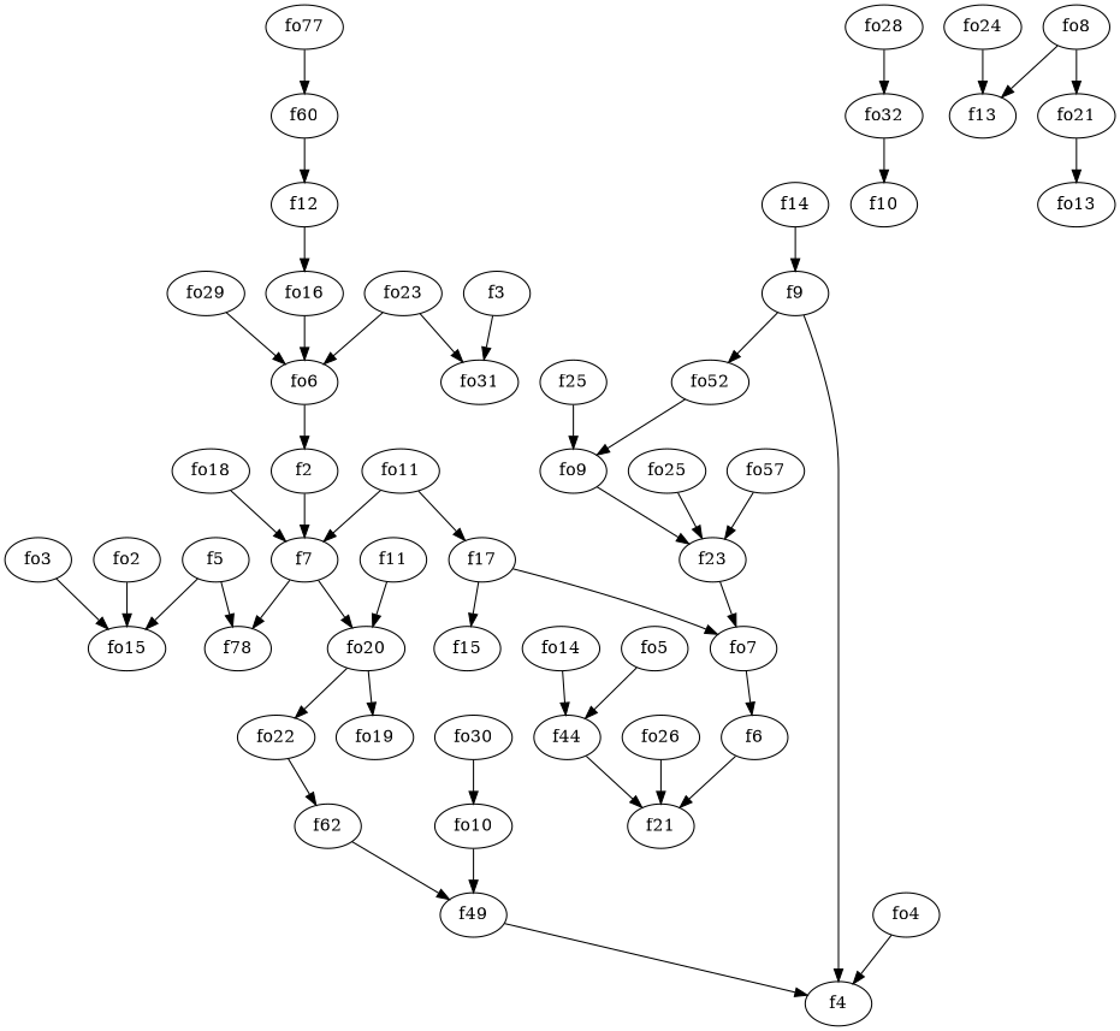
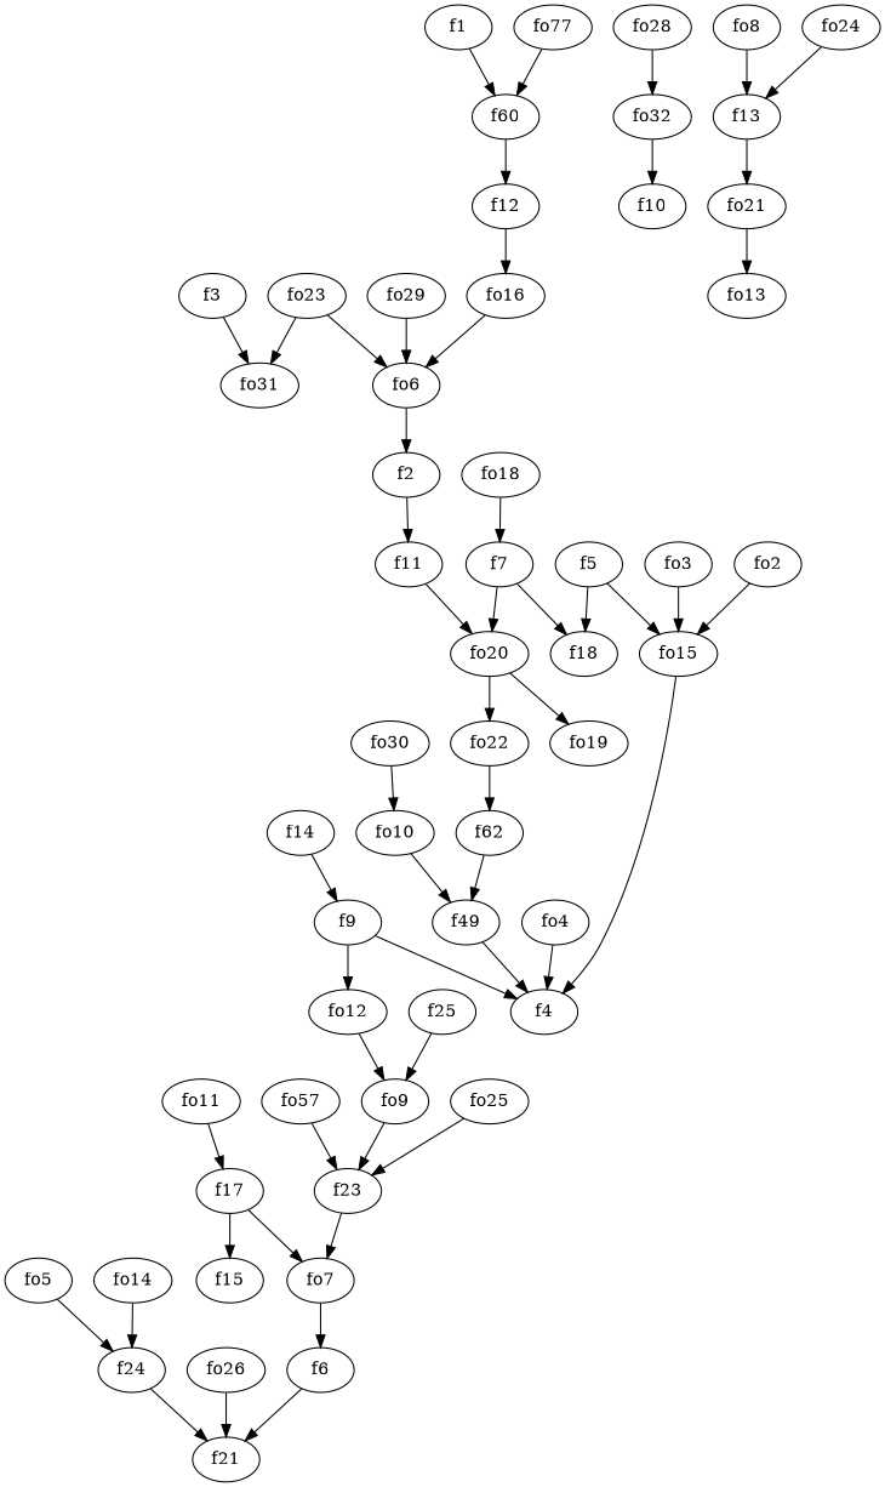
  strict digraph {
    edge [weight=2]
    n1 [label=f60]
+   f1
    f12
    f2
    f7
-   f18 [label=f78]
+   f18
    fo20
    f3
    fo31
    f9
    f4
-   fo12 [label=fo52]
+   fo12
    f5
    fo15
    f6
    f21
    fo22
    fo19
    fo28
    fo32
    fo9
    fo25
    f23
    f11
    fo16
    fo6
    f13
    fo21
    fo13
    f14
    f17
    f15
    fo7
    n34 [label=f49]
    n35 [label=f62]
-   f24 [label=f44]
+   f24
    f25
    fo4
    fo2
    fo3
    fo5
    fo8
    fo10
    fo11
    fo14
    n46 [label=fo57]
    fo18
    fo23
    fo24
    fo26
    n51 [label=fo77]
    f10
    fo29
    fo30
    n1 -> f12
+   f1 -> n1
    f12 -> fo16
-   f2 -> f7
+   f2 -> f11
    f7 -> f18
    f7 -> fo20
    fo20 -> fo22
    fo20 -> fo19
    f3 -> fo31
    f9 -> f4
    f9 -> fo12
    fo12 -> fo9
    f5 -> f18
    f5 -> fo15
+   fo15 -> f4
    f6 -> f21
    fo22 -> n35
    fo28 -> fo32
    fo32 -> f10
    fo9 -> f23
    fo25 -> f23
    f23 -> fo7
    f11 -> fo20
    fo16 -> fo6
    fo6 -> f2
-   fo8 -> fo21
+   f13 -> fo21
    fo21 -> fo13
    f14 -> f9
    f17 -> f15
    f17 -> fo7
    fo7 -> f6
    n34 -> f4
    n35 -> n34
    f24 -> f21
    f25 -> fo9
    fo4 -> f4
    fo2 -> fo15
    fo3 -> fo15
    fo5 -> f24
    fo8 -> f13
    fo10 -> n34
-   fo11 -> f7
    fo11 -> f17
    fo14 -> f24
    n46 -> f23
    fo18 -> f7
    fo23 -> fo31
    fo23 -> fo6
    fo24 -> f13
    fo26 -> f21
    n51 -> n1
    fo29 -> fo6
    fo30 -> fo10
  }
